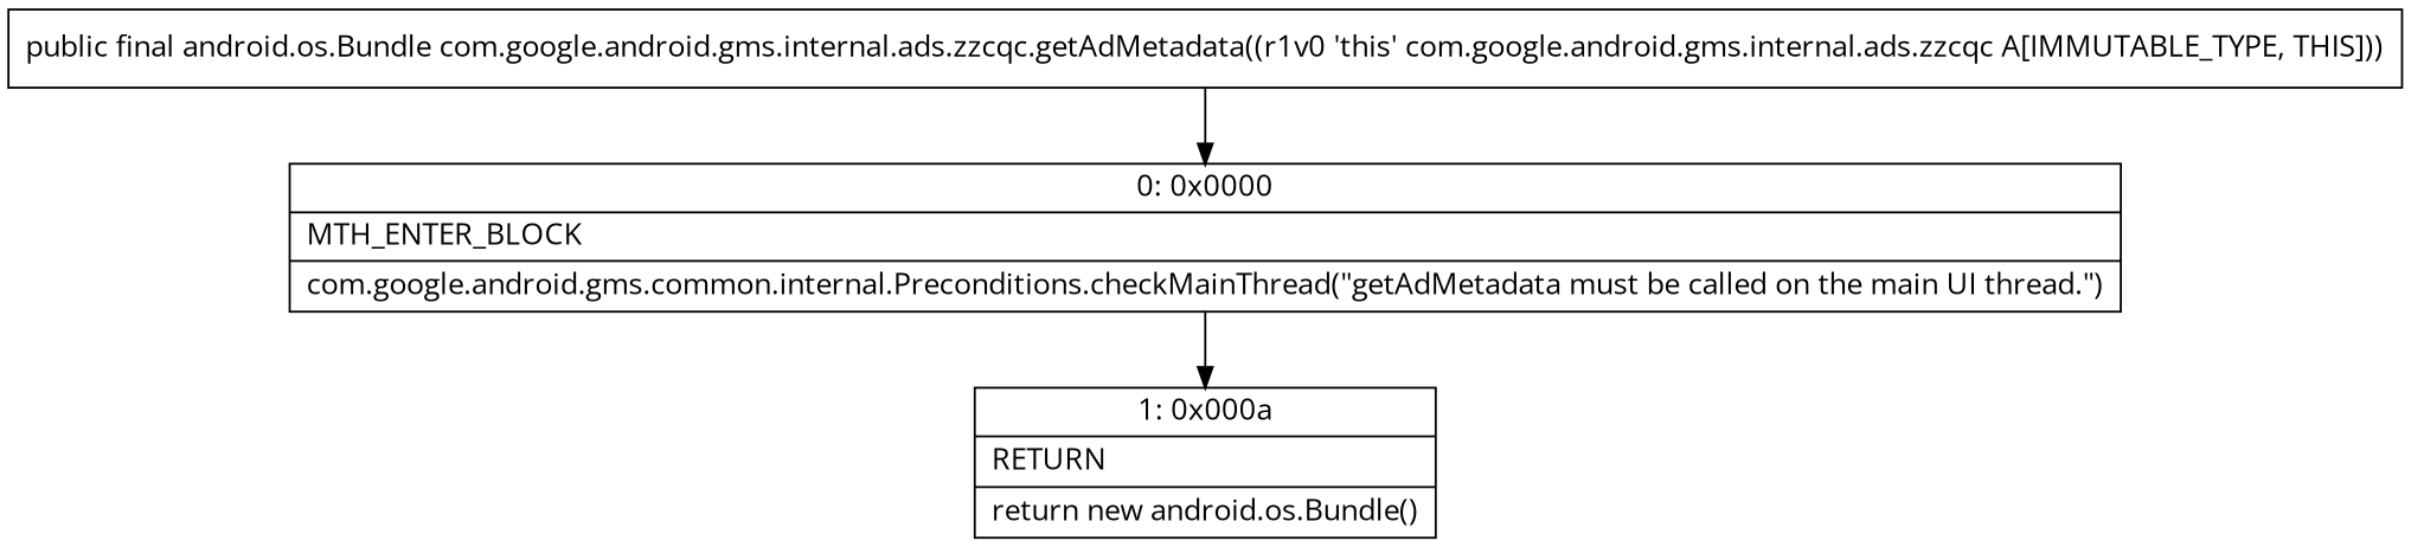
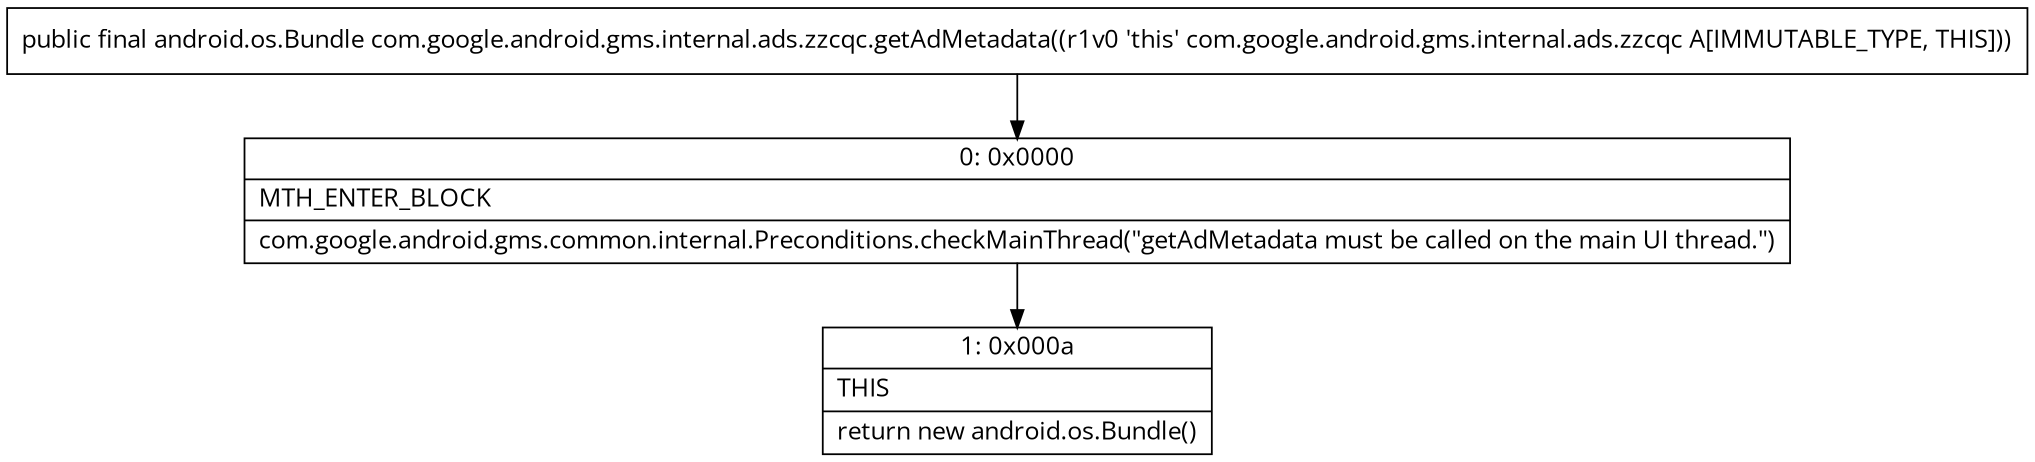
  digraph {
    fontname="Open Sans"
    node [shape=record fontname="Open Sans"]
    edge [fontname="Open Sans"]
    n1 [label="{0\:\ 0x0000|MTH_ENTER_BLOCK\l|com.google.android.gms.common.internal.Preconditions.checkMainThread(\"getAdMetadata must be called on the main UI thread.\")\l}"]
-   n2 [label="{1\:\ 0x000a|RETURN\l|return new android.os.Bundle()\l}"]
+   n2 [label="{1\:\ 0x000a|THIS\l|return new android.os.Bundle()\l}"]
    n3 [label="{public final android.os.Bundle com.google.android.gms.internal.ads.zzcqc.getAdMetadata((r1v0 'this' com.google.android.gms.internal.ads.zzcqc A[IMMUTABLE_TYPE, THIS])) }"]
    n1 -> n2
    n3 -> n1
  }
